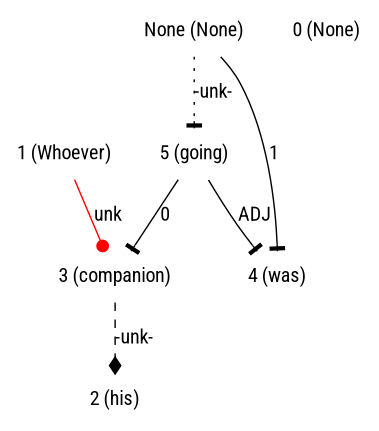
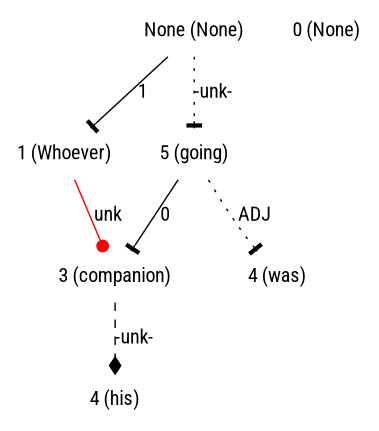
  digraph {
    fontname="Roboto Condensed"
    node [fontname="Roboto Condensed" shape=plaintext]
    edge [arrowhead=tee dir=forward fontname="Roboto Condensed" style=solid]
    n1 [label="None (None)"]
    n2 [label="1 (Whoever)"]
    n3 [label="5 (going)"]
    n4 [label="3 (companion)"]
    n5 [label="4 (was)"]
-   n6 [label="2 (his)"]
+   n6 [label="4 (his)"]
    n7 [label="0 (None)"]
-   n1 -> n5 [label=1]
+   n1 -> n2 [label=1]
    n1 -> n3 [label="-unk-" style=dotted]
    n2 -> n4 [arrowhead=dot color=red label=unk]
    n3 -> n4 [label=0]
-   n3 -> n5 [label=ADJ]
+   n3 -> n5 [label=ADJ style=dotted]
    n4 -> n6 [arrowhead=diamond label="-unk-" style=dashed]
  }
